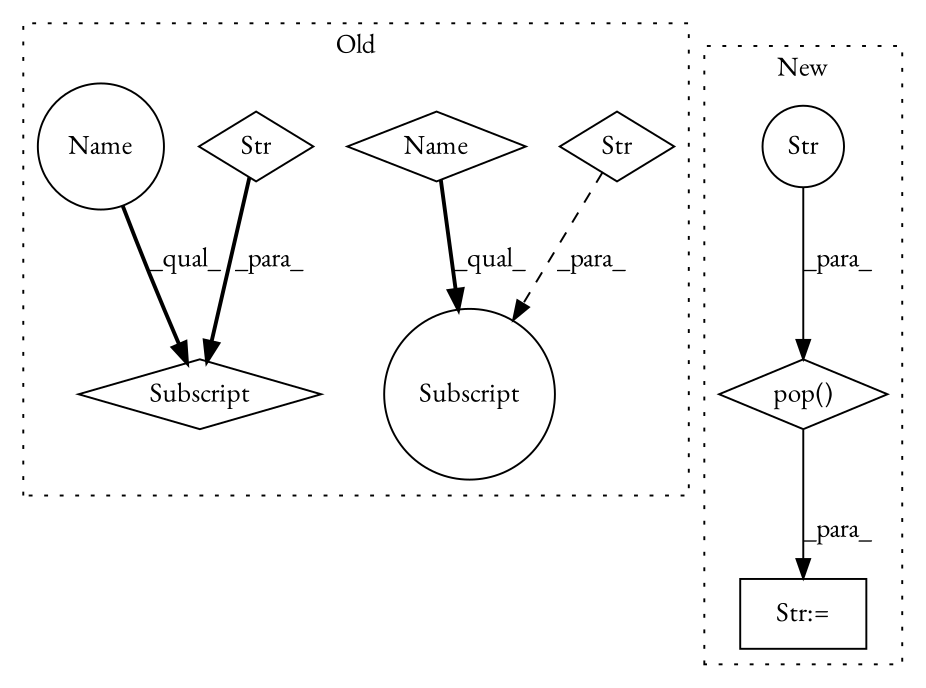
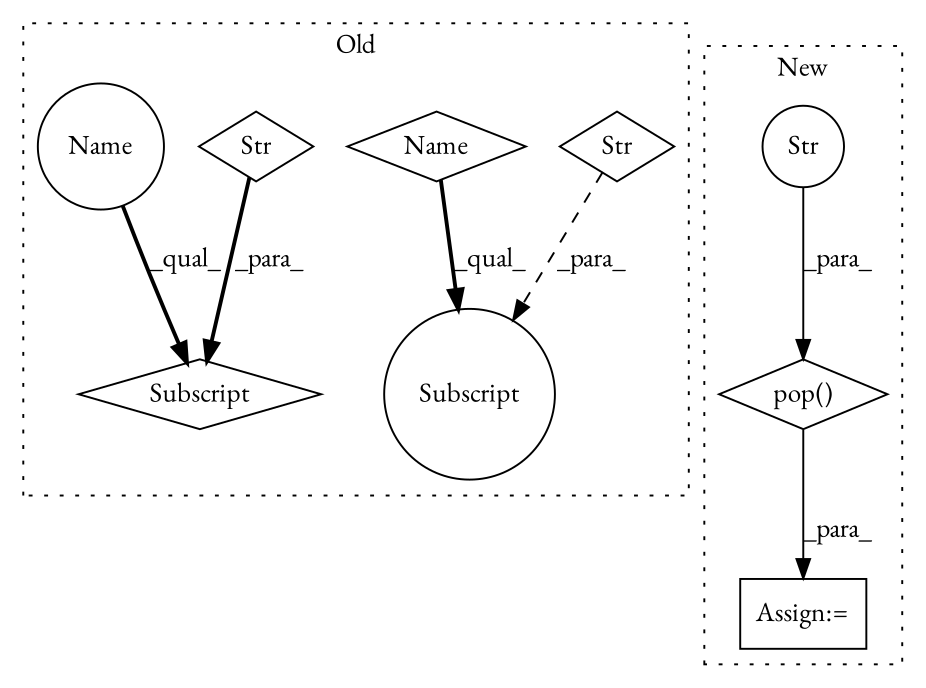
  digraph {
    fontname="EB Garamond"
    node [a=66 l=6 shape=diamond fontname="EB Garamond"]
    edge [style=bold fontname="EB Garamond"]
    n1 [a=63 l="22,0" label=Subscript s="8598,0"]
    n2 [l=11 label=Str s=8608]
    n3 [a=63 l="17,0" label=Subscript s="8990,0" shape=circle]
    n4 [label=Str s=9000]
    n5 [a=87 l=9 label=Name s=8990]
    n6 [a=87 l=9 label=Name s=8598 shape=circle]
    n7 [a=75 l="14,1" label="pop()" s="8646,8666"]
    n8 [label=Str s=8660 shape=circle]
-   n9 [a=68 l=3 label="Str:=" s=8643 shape=box]
+   n9 [a=68 l=3 label="Assign:=" s=8643 shape=box]
    subgraph cluster_1 {
      label=Old
      style=dotted
      n1
      n2
      n3
      n4
      n5
      n6
    }
    subgraph cluster_2 {
      label=New
      style=dotted
      n7
      n8
      n9
    }
    n2 -> n1 [label=_para_]
    n4 -> n3 [label=_para_ style=dashed]
    n5 -> n3 [label=_qual_]
    n6 -> n1 [label=_qual_]
    n7 -> n9 [label=_para_ style=solid]
    n8 -> n7 [label=_para_ style=solid]
  }
